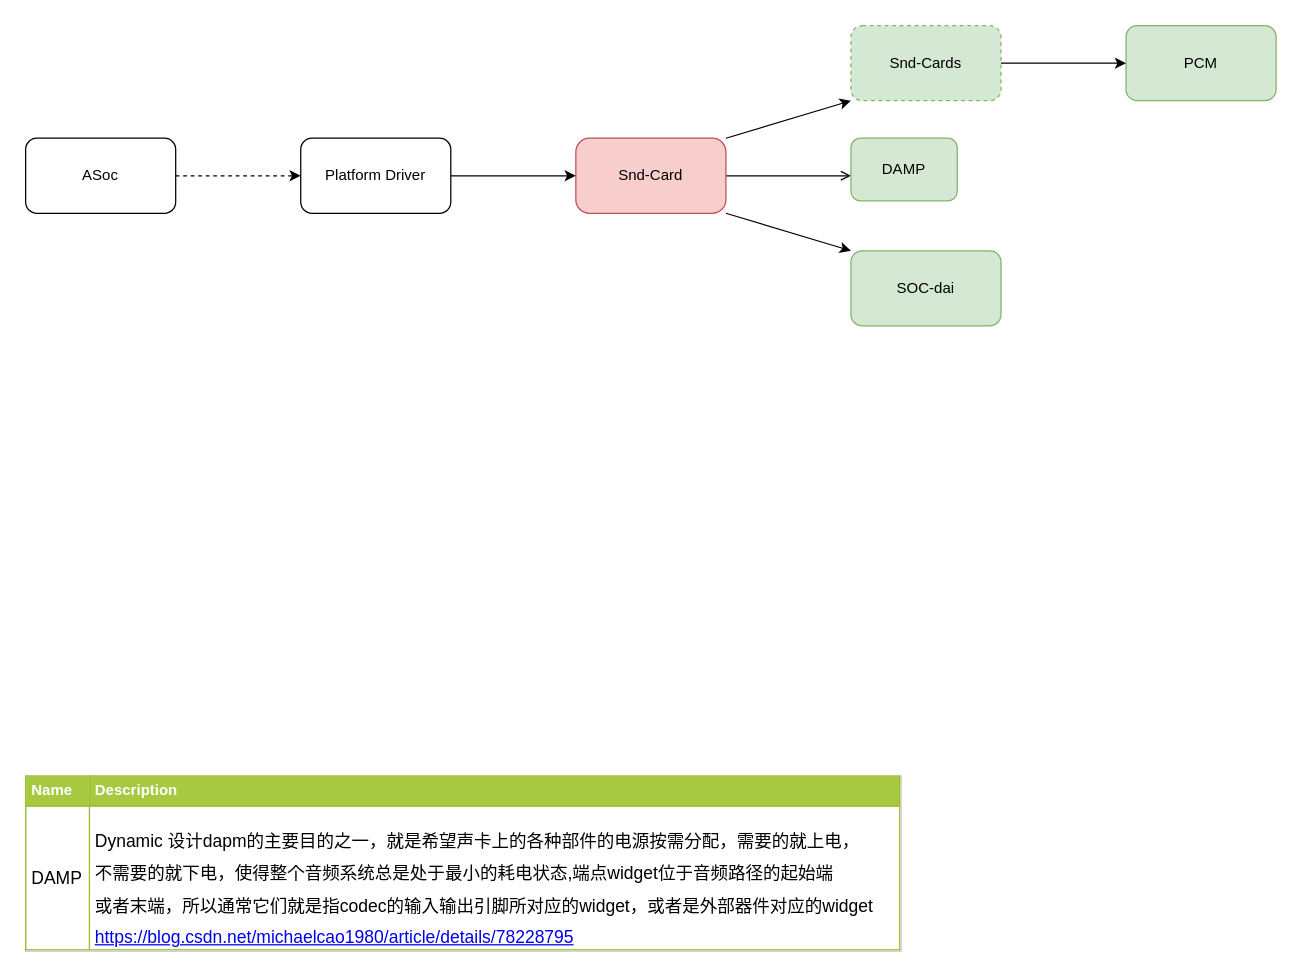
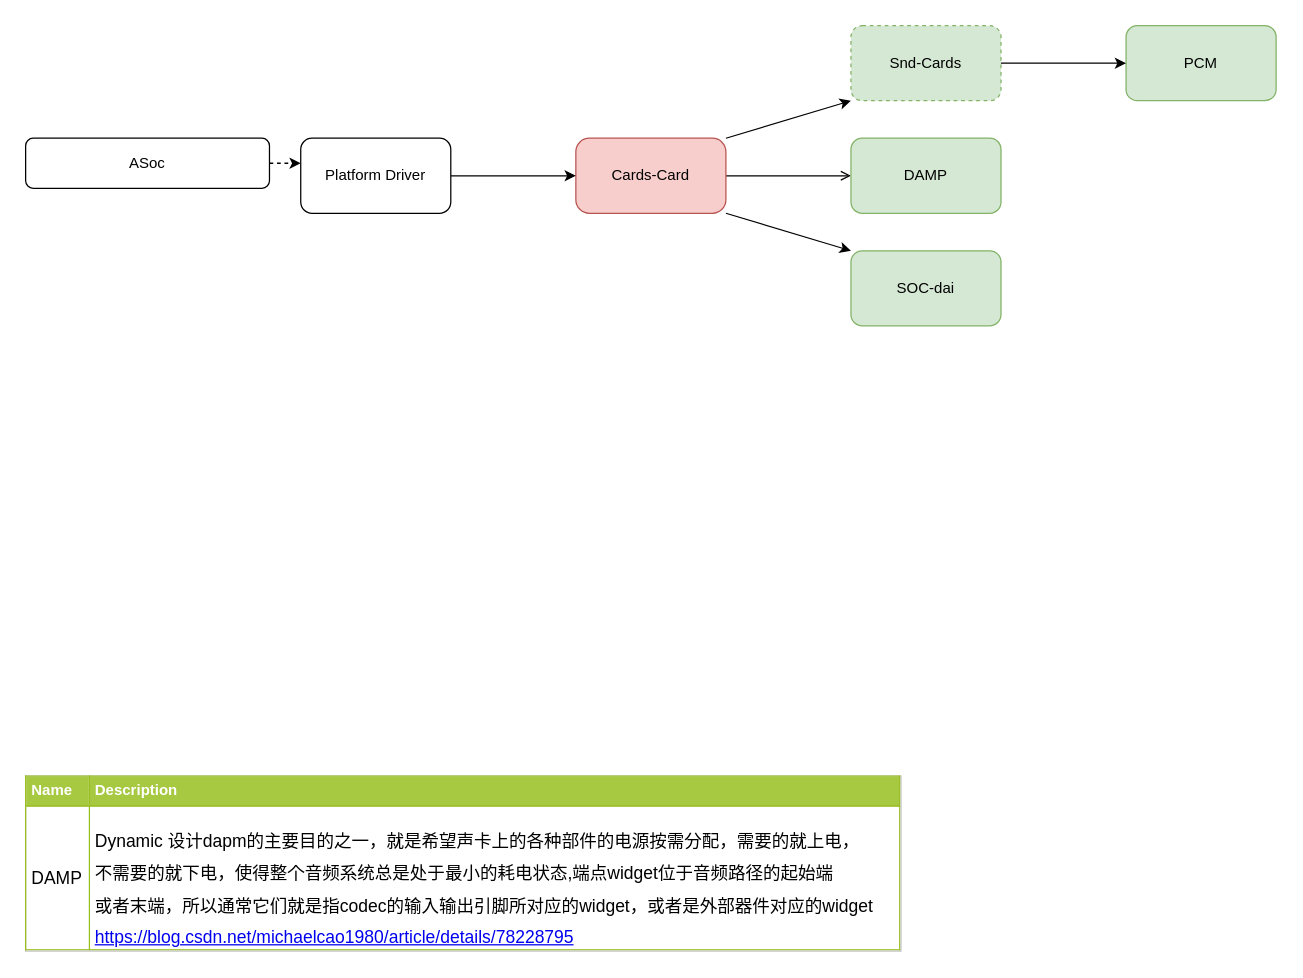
  <mxCell id="0" />
  <mxCell id="1" parent="0" />
  <mxCell id="2" value="" style="edgeStyle=orthogonalEdgeStyle;rounded=0;orthogonalLoop=1;jettySize=auto;html=1;noEdgeStyle=1;orthogonal=1;exitX=1;exitY=1;exitDx=0;exitDy=0;" edge="1" parent="1" source="6" target="8"><mxGeometry relative="1" as="geometry" /></mxCell>
  <mxCell id="3" value="" style="edgeStyle=orthogonalEdgeStyle;rounded=0;orthogonalLoop=1;jettySize=auto;html=1;noEdgeStyle=1;orthogonal=1;endArrow=open;" edge="1" parent="1" source="6" target="7"><mxGeometry relative="1" as="geometry" /></mxCell>
  <mxCell id="4" value="Snd-Cards" style="rounded=1;whiteSpace=wrap;html=1;fillColor=#d5e8d4;strokeColor=#82b366;dashed=1;" vertex="1" parent="1"><mxGeometry x="680" width="120" height="60" as="geometry" y="20" /></mxCell>
  <mxCell id="5" style="edgeStyle=orthogonalEdgeStyle;rounded=0;orthogonalLoop=1;jettySize=auto;html=1;noEdgeStyle=1;orthogonal=1;" edge="1" parent="1" source="6" target="4"><mxGeometry relative="1" as="geometry"><mxPoint x="130" y="450" as="targetPoint" /></mxGeometry></mxCell>
- <mxCell id="6" value="Snd-Card&lt;br&gt;" style="rounded=1;whiteSpace=wrap;html=1;fillColor=#f8cecc;strokeColor=#b85450;arcSize=18;" vertex="1" parent="1"><mxGeometry x="460" y="110" width="120" height="60" as="geometry" /></mxCell>
- <mxCell id="7" value="DAMP" style="rounded=1;whiteSpace=wrap;html=1;fillColor=#d5e8d4;strokeColor=#82b366;" vertex="1" parent="1"><mxGeometry x="680" y="110" width="85" height="50" as="geometry" /></mxCell>
+ <mxCell id="6" value="Cards-Card&lt;br&gt;" style="rounded=1;whiteSpace=wrap;html=1;fillColor=#f8cecc;strokeColor=#b85450;arcSize=18;" vertex="1" parent="1"><mxGeometry x="460" y="110" width="120" height="60" as="geometry" /></mxCell>
+ <mxCell id="7" value="DAMP" style="rounded=1;whiteSpace=wrap;html=1;fillColor=#d5e8d4;strokeColor=#82b366;" vertex="1" parent="1"><mxGeometry x="680" y="110" width="120" height="60" as="geometry" /></mxCell>
  <mxCell id="8" value="SOC-dai" style="rounded=1;whiteSpace=wrap;html=1;fillColor=#d5e8d4;strokeColor=#82b366;" vertex="1" parent="1"><mxGeometry x="680" y="200" width="120" height="60" as="geometry" /></mxCell>
  <mxCell id="9" value="PCM&lt;br&gt;" style="rounded=1;whiteSpace=wrap;html=1;fillColor=#d5e8d4;strokeColor=#82b366;" vertex="1" parent="1"><mxGeometry x="900" width="120" height="60" as="geometry" y="20" /></mxCell>
  <mxCell id="10" value="&lt;table border=&quot;1&quot; width=&quot;100%&quot; cellpadding=&quot;4&quot; style=&quot;width: 100% ; height: 100% ; border-collapse: collapse&quot;&gt;&lt;tbody&gt;&lt;tr style=&quot;background-color: #a7c942 ; color: #ffffff ; border: 1px solid #98bf21&quot;&gt;&lt;th align=&quot;left&quot;&gt;Name&lt;/th&gt;&lt;th align=&quot;left&quot;&gt;Description&lt;/th&gt;&lt;/tr&gt;&lt;tr style=&quot;border: 1px solid rgb(152 , 191 , 33) ; font-size: 14px&quot;&gt;&lt;td&gt;DAMP&lt;/td&gt;&lt;td style=&quot;line-height: 50%&quot;&gt;&lt;h4&gt;&lt;span style=&quot;font-weight: normal&quot;&gt;Dynamic 设计dapm的主要目的之一，就是希望声卡上的各种部件的电源按需分配，需要的就上电，&lt;/span&gt;&lt;/h4&gt;&lt;h4&gt;&lt;span style=&quot;font-weight: normal&quot;&gt;不需要的就下电，使得整个音频系统总是处于最小的耗电状态,端点widget位于音频路径的起始端&lt;/span&gt;&lt;/h4&gt;&lt;h4&gt;&lt;span style=&quot;font-weight: normal&quot;&gt;或者末端，所以通常它们就是指codec的输入输出引脚所对应的widget，或者是外部器件对应的widget&lt;/span&gt;&lt;/h4&gt;&lt;div&gt;&lt;a href=&quot;https://blog.csdn.net/michaelcao1980/article/details/78228795&quot;&gt;https://blog.csdn.net/michaelcao1980/article/details/78228795&lt;/a&gt;&lt;br&gt;&lt;/div&gt;&lt;/td&gt;&lt;/tr&gt;&lt;/tbody&gt;&lt;/table&gt;" style="text;html=1;strokeColor=#c0c0c0;fillColor=#ffffff;overflow=fill;rounded=0;deletable=0;textDirection=ltr;" vertex="1" parent="1"><mxGeometry y="620" width="700" height="140" as="geometry" x="20" /></mxCell>
  <mxCell id="11" value="" style="endArrow=classic;html=1;fontSize=12;noEdgeStyle=1;orthogonal=1;" edge="1" parent="1" source="4" target="9"><mxGeometry width="50" height="50" relative="1" as="geometry"><mxPoint x="590" y="360" as="sourcePoint" /><mxPoint x="640" y="310" as="targetPoint" /></mxGeometry></mxCell>
- <mxCell id="12" value="ASoc" style="rounded=1;whiteSpace=wrap;html=1;fontSize=12;" vertex="1" parent="1"><mxGeometry y="110" width="120" height="60" as="geometry" x="20" /></mxCell>
+ <mxCell id="12" value="ASoc" style="rounded=1;whiteSpace=wrap;html=1;fontSize=12;" vertex="1" parent="1"><mxGeometry x="20" y="110" width="195" height="40" as="geometry" /></mxCell>
  <mxCell id="13" style="edgeStyle=orthogonalEdgeStyle;rounded=0;orthogonalLoop=1;jettySize=auto;html=1;fontSize=12;noEdgeStyle=1;orthogonal=1;" edge="1" parent="1" source="14" target="6"><mxGeometry relative="1" as="geometry" /></mxCell>
  <mxCell id="14" value="Platform Driver" style="rounded=1;whiteSpace=wrap;html=1;fontSize=12;" vertex="1" parent="1"><mxGeometry x="240" y="110" width="120" height="60" as="geometry" /></mxCell>
  <mxCell id="15" value="" style="endArrow=classic;html=1;fontSize=12;noEdgeStyle=1;orthogonal=1;dashed=1;" edge="1" parent="1" source="12" target="14"><mxGeometry width="50" height="50" relative="1" as="geometry"><mxPoint x="590" y="360" as="sourcePoint" /><mxPoint x="640" y="310" as="targetPoint" /></mxGeometry></mxCell>
